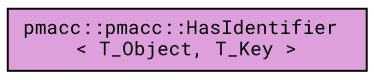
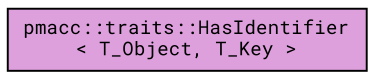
  digraph {
    rankdir=TB
    fontname="Roboto Mono"
-   n1 [color=black fillcolor=plum fontname="Roboto Mono" fontsize=10 height=0.2 label="pmacc::pmacc::HasIdentifier\l\< T_Object, T_Key \>" shape=record style=filled width=0.4]
+   n1 [color=black fillcolor=plum fontname="Roboto Mono" fontsize=10 height=0.2 label="pmacc::traits::HasIdentifier\l\< T_Object, T_Key \>" shape=record style=filled width=0.4]
  }
